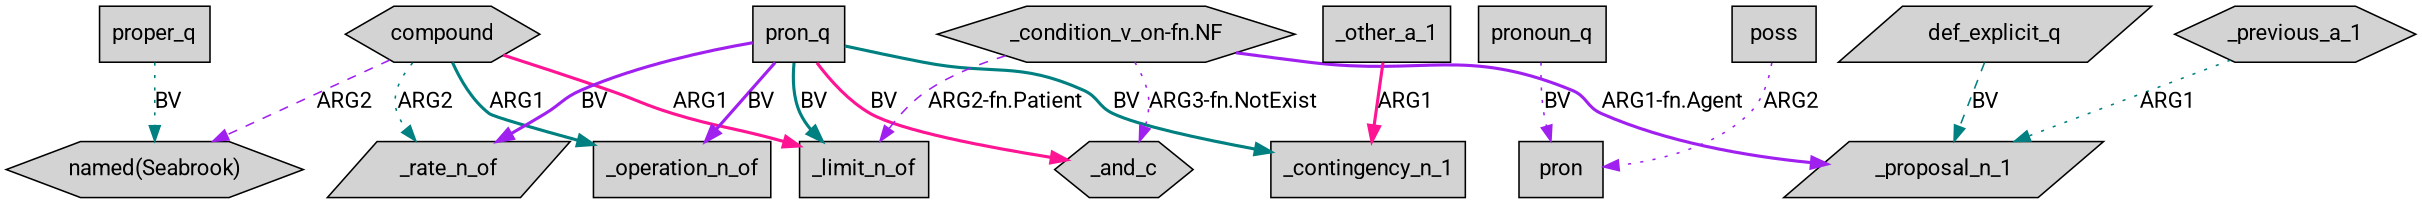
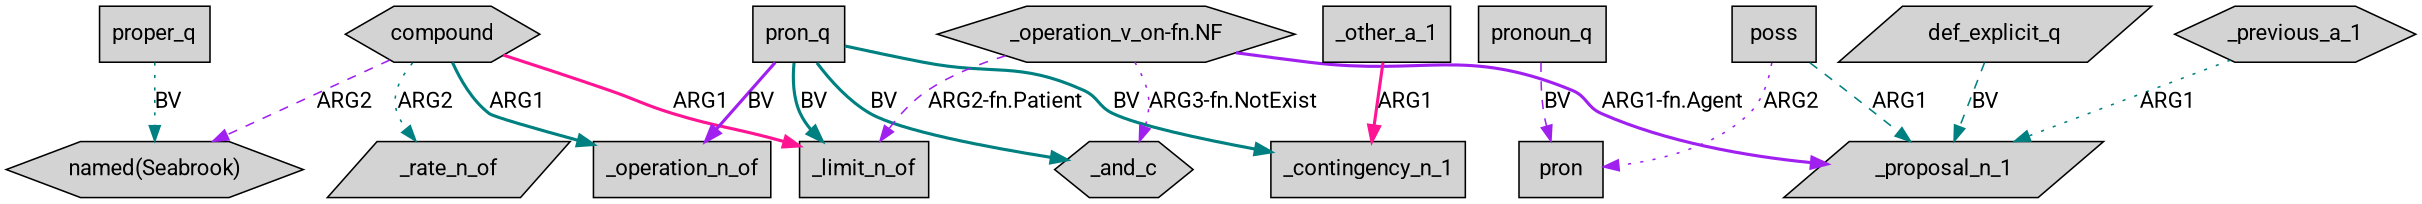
  digraph {
    fontname=Roboto
    node [fontname=Roboto shape=box style=filled]
    edge [color=teal fontname=Roboto style=bold]
    compound [shape=hexagon]
    _operation_n_of
    _limit_n_of
    _rate_n_of [shape=parallelogram]
    "named(Seabrook)" [shape=hexagon]
    poss
    pron
    _proposal_n_1 [shape=parallelogram]
    n9 [label=pron_q]
    _contingency_n_1
    _and_c [shape=hexagon]
    proper_q
-   "_condition_v_on-fn.NF" [shape=hexagon]
+   "_condition_v_on-fn.NF" [shape=hexagon label="_operation_v_on-fn.NF"]
    _other_a_1
    pronoun_q
    def_explicit_q [shape=parallelogram]
    _previous_a_1 [shape=hexagon]
    compound -> _operation_n_of [label=ARG1]
    compound -> _limit_n_of [color=deeppink label=ARG1]
    compound -> _rate_n_of [label=ARG2 style=dotted]
    compound -> "named(Seabrook)" [color=purple label=ARG2 style=dashed]
    poss -> pron [color=purple label=ARG2 style=dotted]
+   poss -> _proposal_n_1 [label=ARG1 style=dashed]
    n9 -> _operation_n_of [color=purple label=BV]
    n9 -> _limit_n_of [label=BV]
-   n9 -> _rate_n_of [color=purple label=BV]
    n9 -> _contingency_n_1 [label=BV]
-   n9 -> _and_c [color=deeppink label=BV]
+   n9 -> _and_c [label=BV]
    proper_q -> "named(Seabrook)" [label=BV style=dotted]
    "_condition_v_on-fn.NF" -> _limit_n_of [color=purple label="ARG2-fn.Patient" style=dashed]
    "_condition_v_on-fn.NF" -> _proposal_n_1 [color=purple label="ARG1-fn.Agent"]
    "_condition_v_on-fn.NF" -> _and_c [color=purple label="ARG3-fn.NotExist" style=dotted]
    _other_a_1 -> _contingency_n_1 [color=deeppink label=ARG1]
-   pronoun_q -> pron [color=purple label=BV style=dotted]
+   pronoun_q -> pron [color=purple label=BV style=dashed]
    def_explicit_q -> _proposal_n_1 [label=BV style=dashed]
    _previous_a_1 -> _proposal_n_1 [label=ARG1 style=dotted]
  }
